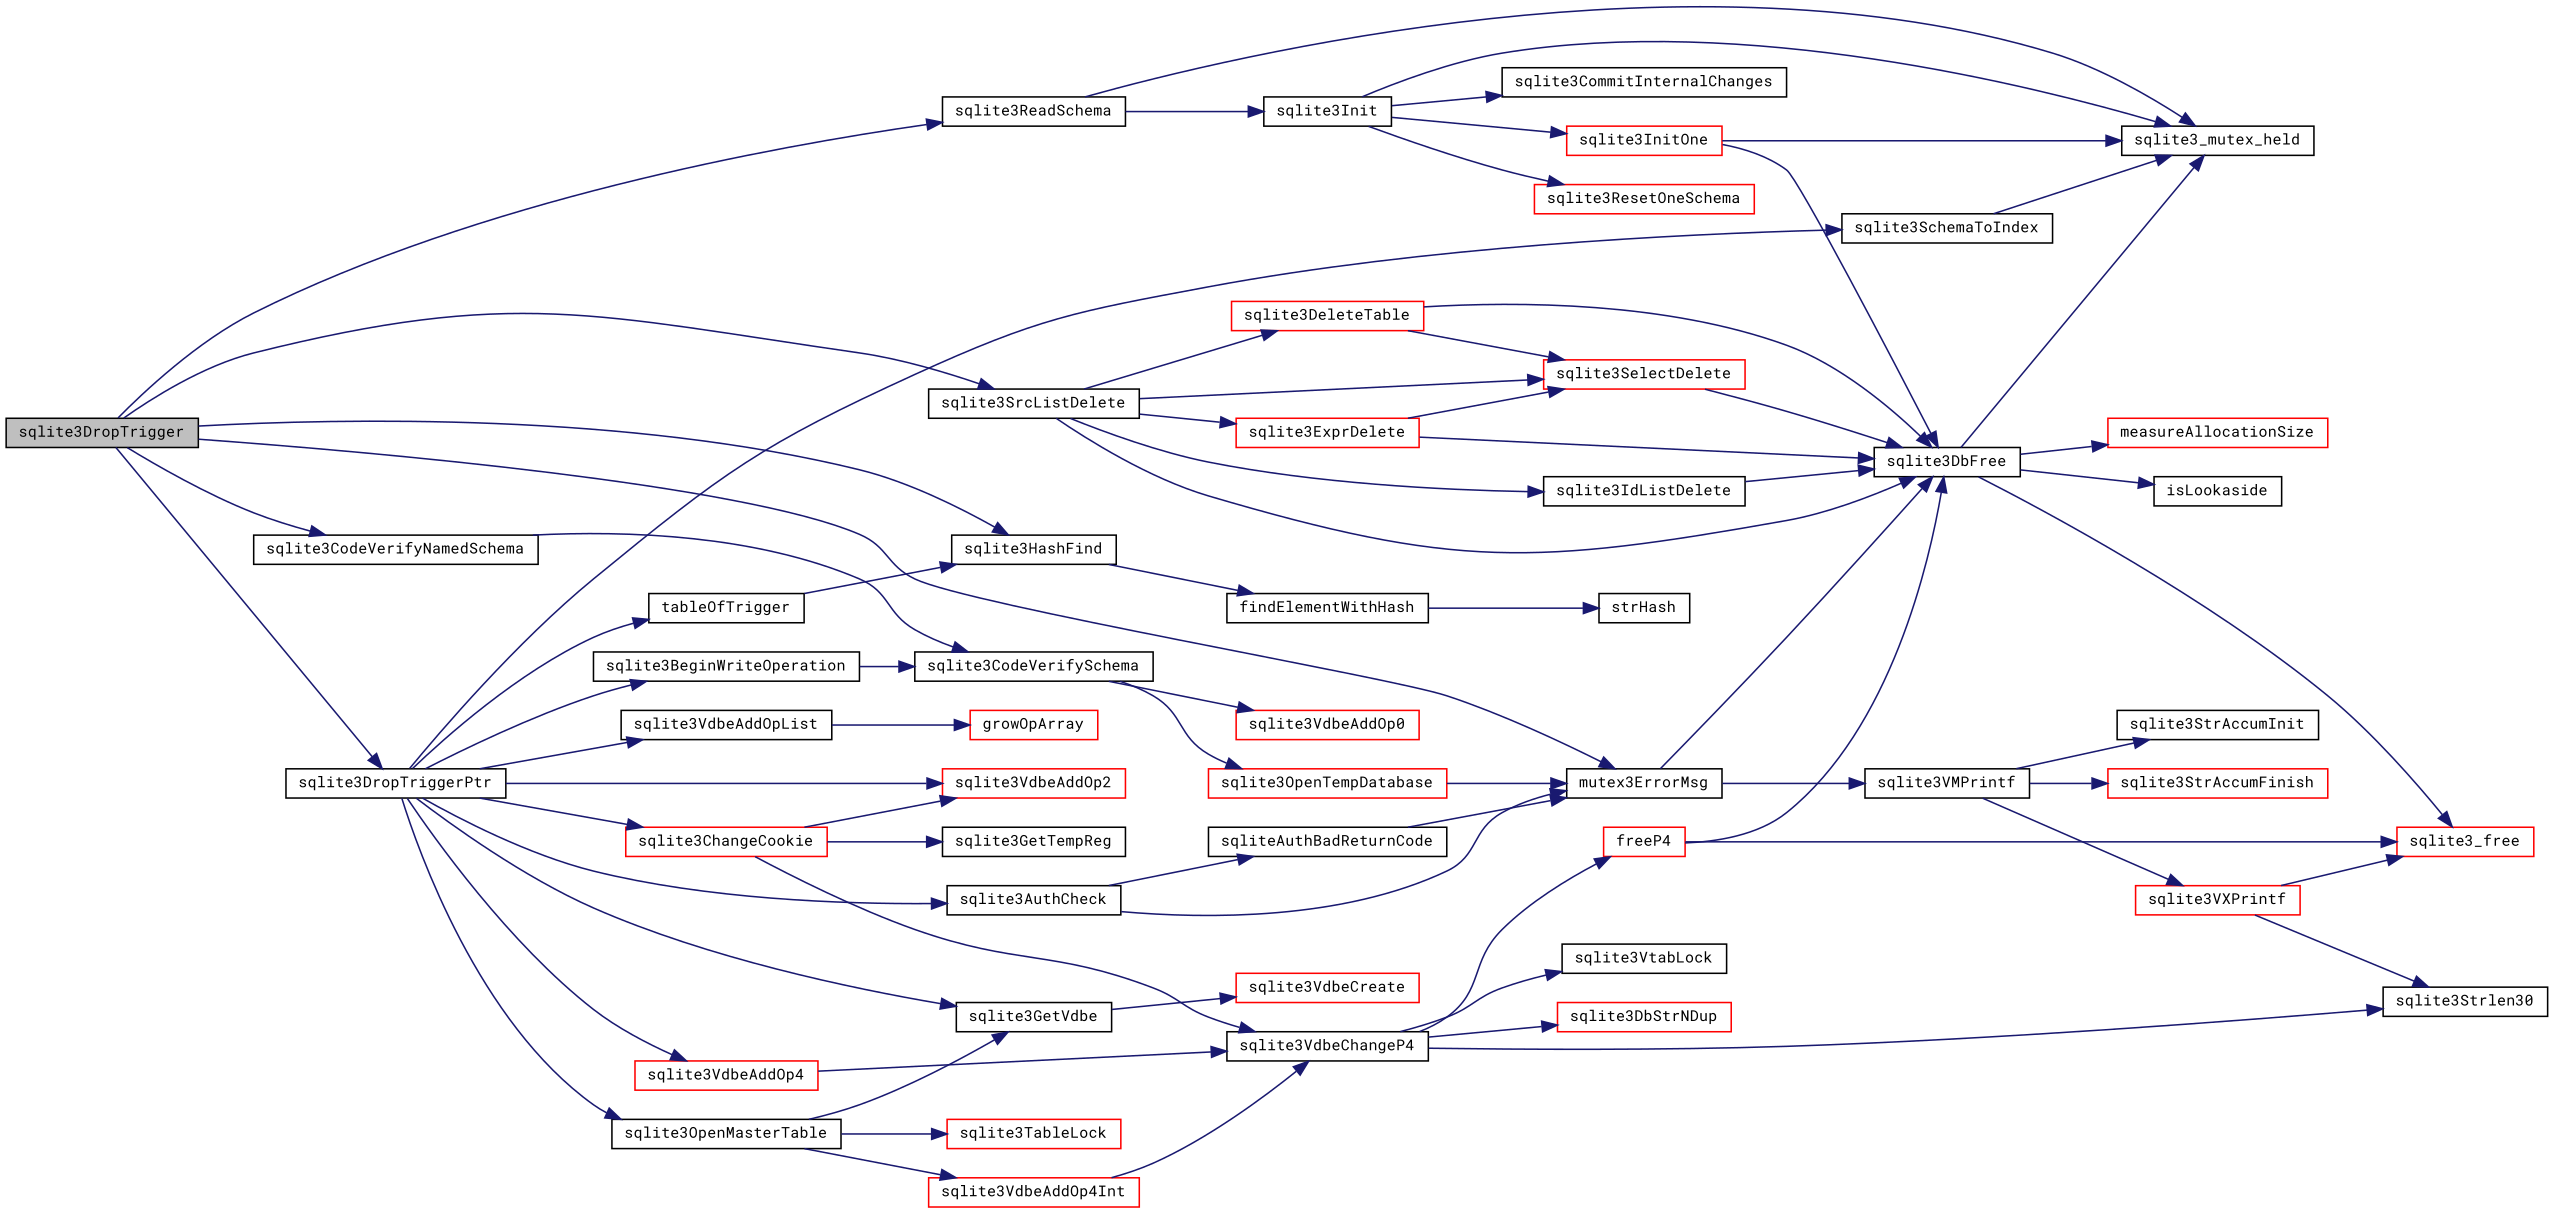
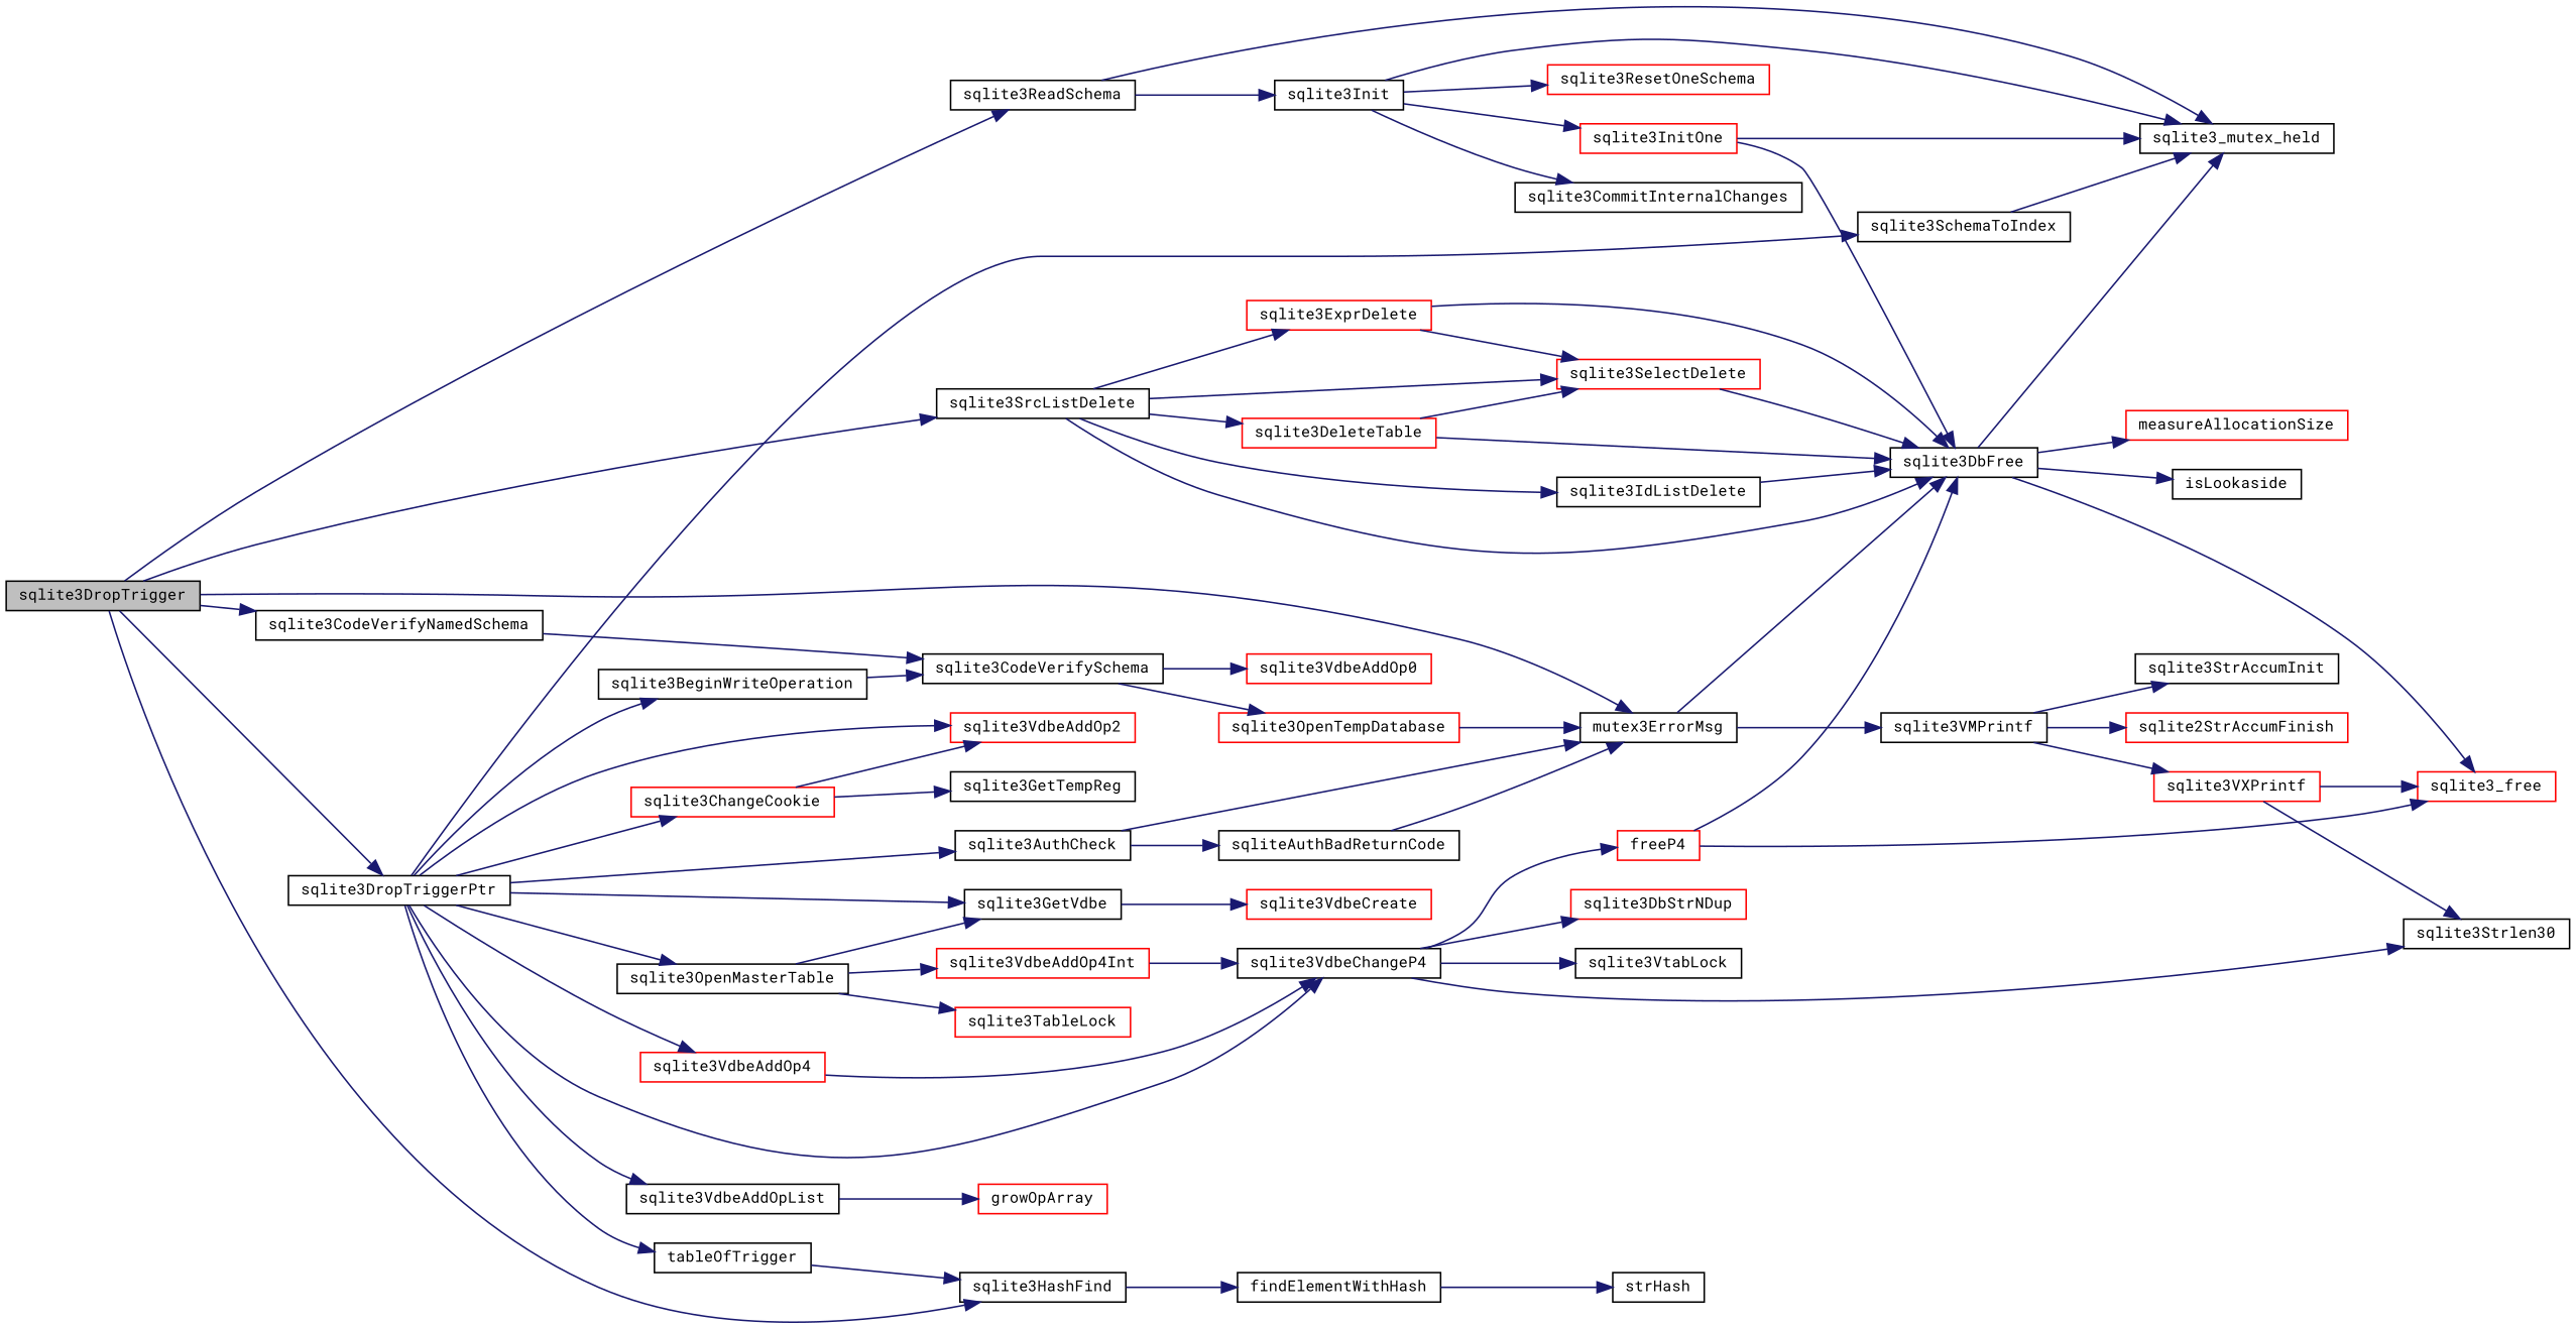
  digraph {
    fontname="Roboto Mono"
    rankdir=LR
    node [color=black fillcolor=white fontname="Roboto Mono" fontsize=10 shape=record style=filled]
    edge [color=midnightblue fontname="Roboto Mono" fontsize=10 labelfontname=FreeSans labelfontsize=10 style=solid]
    n1 [fillcolor=grey75 fontcolor=black height=0.2 label=sqlite3DropTrigger width=0.4]
    n2 [height=0.2 label=sqlite3ReadSchema width=0.4]
    n3 [height=0.2 label=sqlite3HashFind width=0.4]
    n4 [height=0.2 label=mutex3ErrorMsg width=0.4]
    n5 [height=0.2 label=sqlite3CodeVerifyNamedSchema width=0.4]
    n6 [height=0.2 label=sqlite3DropTriggerPtr width=0.4]
    n7 [height=0.2 label=sqlite3SrcListDelete width=0.4]
    n8 [height=0.2 label=sqlite3_mutex_held width=0.4]
    n9 [height=0.2 label=sqlite3Init width=0.4]
    n10 [height=0.2 label=findElementWithHash width=0.4]
    n11 [height=0.2 label=sqlite3DbFree width=0.4]
    n12 [height=0.2 label=sqlite3VMPrintf width=0.4]
    n13 [height=0.2 label=sqlite3CodeVerifySchema width=0.4]
    n14 [height=0.2 label=sqlite3SchemaToIndex width=0.4]
    n15 [height=0.2 label=tableOfTrigger width=0.4]
    n16 [height=0.2 label=sqlite3AuthCheck width=0.4]
    n17 [height=0.2 label=sqlite3GetVdbe width=0.4]
    n18 [height=0.2 label=sqlite3BeginWriteOperation width=0.4]
    n19 [height=0.2 label=sqlite3OpenMasterTable width=0.4]
    n20 [height=0.2 label=sqlite3VdbeChangeP4 width=0.4]
    n21 [height=0.2 label=sqlite3VdbeAddOpList width=0.4]
    n22 [color=red height=0.2 label=sqlite3ChangeCookie width=0.4]
    n23 [color=red height=0.2 label=sqlite3VdbeAddOp2 width=0.4]
    n24 [color=red height=0.2 label=sqlite3VdbeAddOp4 width=0.4]
    n25 [color=red height=0.2 label=sqlite3DeleteTable width=0.4]
    n26 [color=red height=0.2 label=sqlite3SelectDelete width=0.4]
    n27 [color=red height=0.2 label=sqlite3ExprDelete width=0.4]
    n28 [height=0.2 label=sqlite3IdListDelete width=0.4]
    n29 [color=red height=0.2 label=sqlite3InitOne width=0.4]
    n30 [color=red height=0.2 label=sqlite3ResetOneSchema width=0.4]
    n31 [height=0.2 label=sqlite3CommitInternalChanges width=0.4]
    n32 [color=red height=0.2 label=measureAllocationSize width=0.4]
    n33 [height=0.2 label=isLookaside width=0.4]
    n34 [color=red height=0.2 label=sqlite3_free width=0.4]
    n35 [height=0.2 label=strHash width=0.4]
    n36 [height=0.2 label=sqlite3StrAccumInit width=0.4]
    n37 [color=red height=0.2 label=sqlite3VXPrintf width=0.4]
-   n38 [color=red height=0.2 label=sqlite3StrAccumFinish width=0.4]
+   n38 [color=red height=0.2 label=sqlite2StrAccumFinish width=0.4]
    n39 [height=0.2 label=sqlite3Strlen30 width=0.4]
    n40 [color=red height=0.2 label=sqlite3OpenTempDatabase width=0.4]
    n41 [color=red height=0.2 label=sqlite3VdbeAddOp0 width=0.4]
    n42 [height=0.2 label=sqliteAuthBadReturnCode width=0.4]
    n43 [color=red height=0.2 label=sqlite3VdbeCreate width=0.4]
    n44 [color=red height=0.2 label=sqlite3TableLock width=0.4]
    n45 [color=red height=0.2 label=sqlite3VdbeAddOp4Int width=0.4]
    n46 [color=red height=0.2 label=freeP4 width=0.4]
    n47 [height=0.2 label=sqlite3VtabLock width=0.4]
    n48 [color=red height=0.2 label=sqlite3DbStrNDup width=0.4]
    n49 [color=red height=0.2 label=growOpArray width=0.4]
    n50 [height=0.2 label=sqlite3GetTempReg width=0.4]
    n1 -> n2
    n1 -> n3
    n1 -> n4
    n1 -> n5
    n1 -> n6
    n1 -> n7
    n2 -> n8
    n2 -> n9
    n3 -> n10
    n4 -> n11
    n4 -> n12
    n5 -> n13
    n6 -> n14
    n6 -> n15
    n6 -> n16
    n6 -> n17
    n6 -> n18
    n6 -> n19
-   n22 -> n20
+   n6 -> n20
    n6 -> n21
    n6 -> n22
    n6 -> n23
    n6 -> n24
    n7 -> n11
    n7 -> n25
    n7 -> n26
    n7 -> n27
    n7 -> n28
    n9 -> n8
    n9 -> n29
    n9 -> n30
    n9 -> n31
    n10 -> n35
    n11 -> n8
    n11 -> n32
    n11 -> n33
    n11 -> n34
    n12 -> n36
    n12 -> n37
    n12 -> n38
    n13 -> n40
    n13 -> n41
    n14 -> n8
    n15 -> n3
    n16 -> n4
    n16 -> n42
    n17 -> n43
    n18 -> n13
    n19 -> n17
    n19 -> n44
    n19 -> n45
    n20 -> n39
    n20 -> n46
    n20 -> n47
    n20 -> n48
    n21 -> n49
    n22 -> n23
    n22 -> n50
    n24 -> n20
    n25 -> n11
    n25 -> n26
    n26 -> n11
    n27 -> n11
    n27 -> n26
    n28 -> n11
    n29 -> n8
    n29 -> n11
    n37 -> n34
    n37 -> n39
    n40 -> n4
    n42 -> n4
    n45 -> n20
    n46 -> n11
    n46 -> n34
  }
